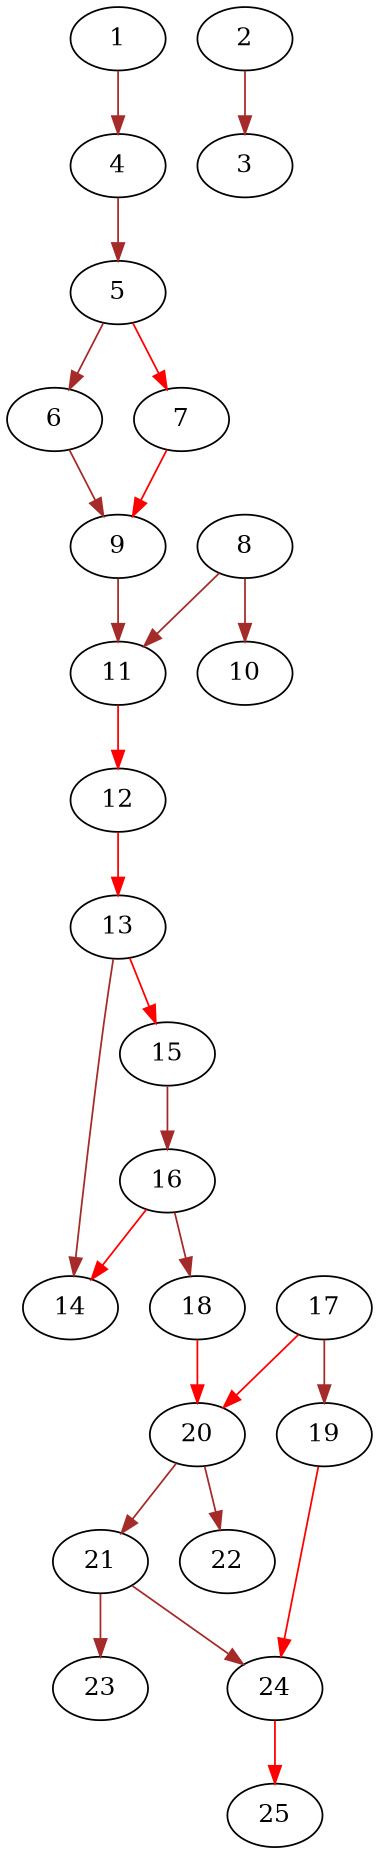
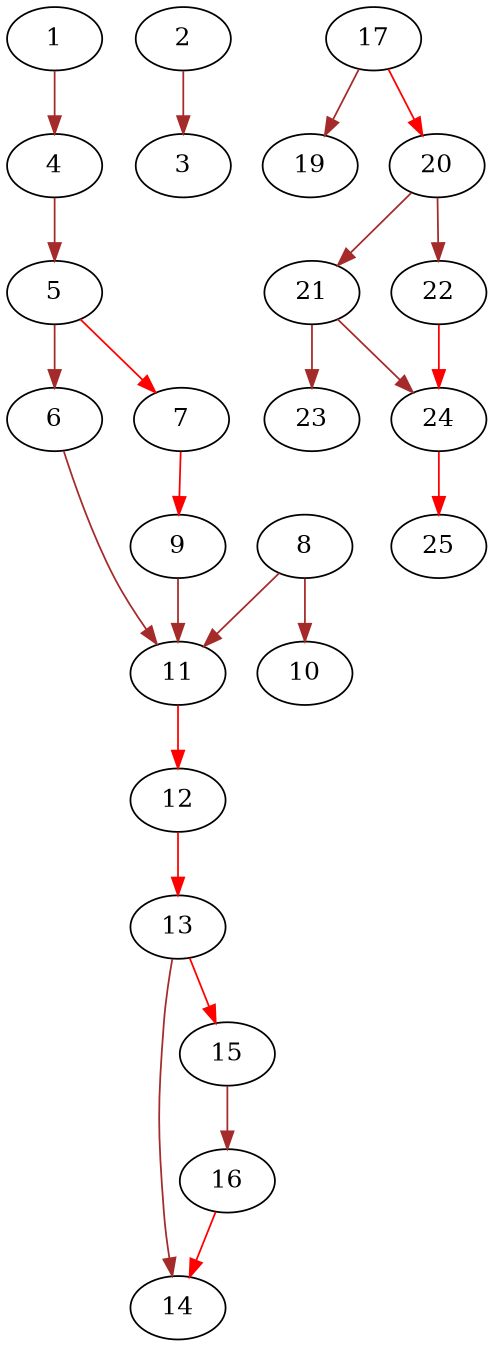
  digraph {
    node [alpha=0.04]
    edge [color=brown]
    1 [alpha=0.18 expect_size=42172416]
    4 [alpha=0.00 expect_size=34639872]
    5 [alpha=0.11 expect_size=47913984]
    6 [expect_size=16246784]
    7 [alpha=0.16 expect_size=38691840]
    2 [expect_size=52322304]
    3 [alpha=0.07 expect_size=7832576]
    9 [alpha=0.18 expect_size=13598720]
    11 [alpha=0.10 expect_size=6449152]
    8 [expect_size=36276224]
    10 [alpha=0.09 expect_size=37351424]
    12 [alpha=0.06 expect_size=47863808]
    13 [alpha=0.00 expect_size=9795584]
    14 [expect_size=26550272]
    15 [alpha=0.17 expect_size=27261952]
    16 [alpha=0.10 expect_size=6470656]
-   18 [alpha=0.10 expect_size=7401472]
    17 [alpha=0.19 expect_size=16892928]
    19 [alpha=0.03 expect_size=15761408]
    20 [alpha=0.08 expect_size=12175360]
    21 [alpha=0.08 expect_size=33307648]
    22 [alpha=0.08 expect_size=10762240]
    23 [alpha=0.10 expect_size=24284160]
    24 [expect_size=24742912]
    25 [alpha=0.16 expect_size=33682432]
    1 -> 4
    4 -> 5
    5 -> 6
    5 -> 7 [color=red]
-   6 -> 9
+   6 -> 11
    7 -> 9 [color=red]
    2 -> 3
    9 -> 11
    11 -> 12 [color=red]
    8 -> 11
    8 -> 10
    12 -> 13 [color=red]
    13 -> 14
    13 -> 15 [color=red]
    15 -> 16
    16 -> 14 [color=red]
-   16 -> 18
-   18 -> 20 [color=red]
    17 -> 19
    17 -> 20 [color=red]
    20 -> 21
    20 -> 22
    21 -> 23
    21 -> 24
-   19 -> 24 [color=red]
+   22 -> 24 [color=red]
    24 -> 25 [color=red]
  }
